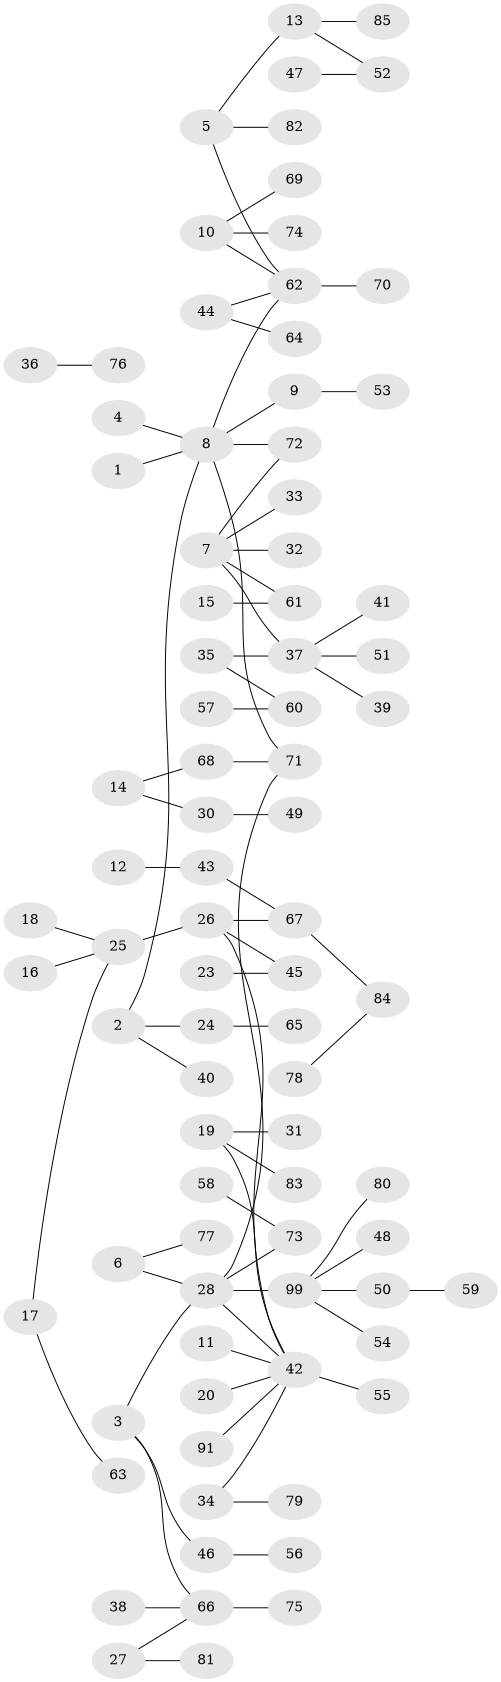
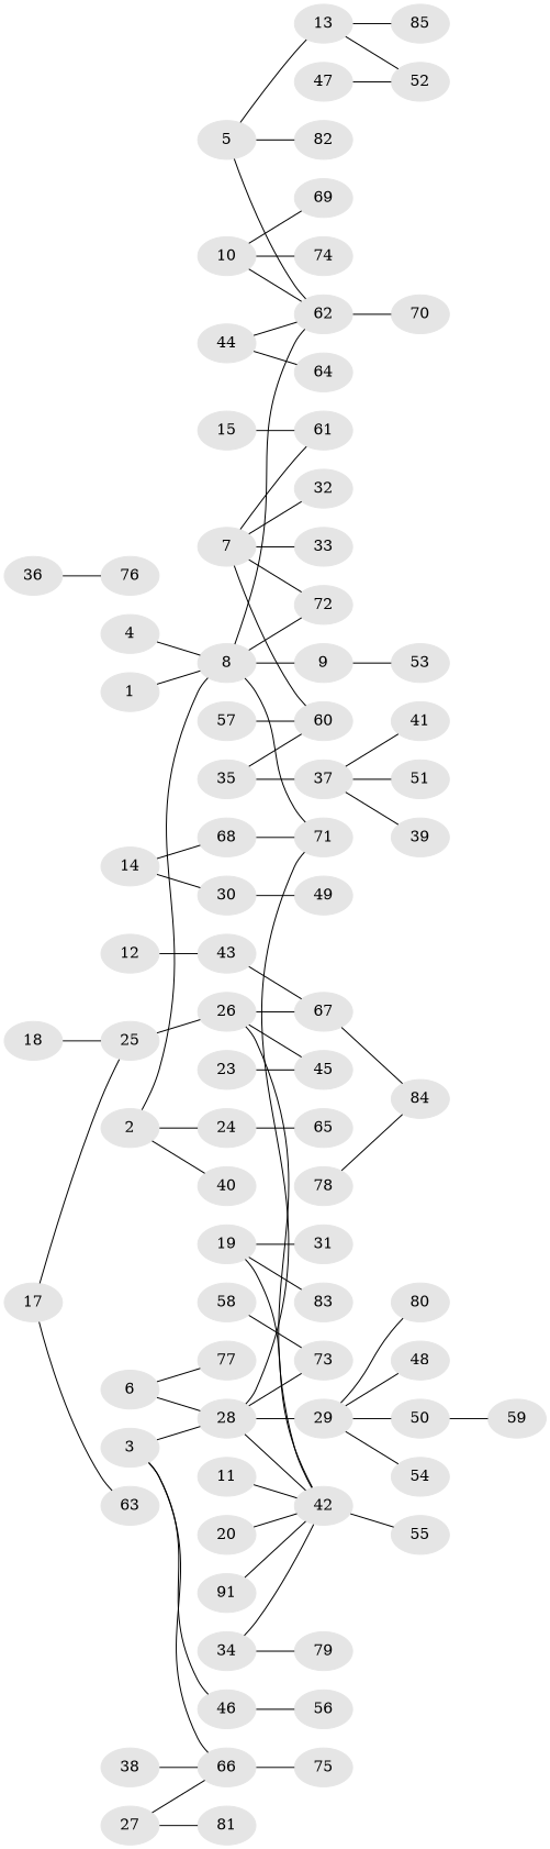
  graph {
    rankdir=LR
    node [color=gray90 style=filled]
    edge [weight=1.0]
    1
    8
    62
    72
    9
    71
    2
    24
    40
    65
    3
    28
    46
    66
    42
-   29 [label=99]
+   29
    73
    56
    75
    4
    5
    13
    82
    52
    85
    70
    6
    77
    7
    32
    33
    37
    61
    39
    41
    51
    53
    10
    69
    74
    11
    55
    12
    43
    67
    14
    30
    68
    49
    15
-   16
    25
    26
    17
    63
    18
    19
    31
    83
    20
    n61 [label=91]
    23
    45
    84
    27
    81
    48
    50
    54
    80
    59
    34
    79
    35
    60
    36
    76
    38
    44
    64
    47
    57
    58
    78
    1 -- 8
    8 -- 62
    8 -- 72
    8 -- 9
    8 -- 71
    62 -- 70
    9 -- 53
    2 -- 8
    2 -- 24
    2 -- 40
    24 -- 65
    3 -- 28
    3 -- 46
    3 -- 66
    28 -- 71
    28 -- 42
    28 -- 29
    28 -- 73
    46 -- 56
    66 -- 75
    42 -- 55
    29 -- 48
    29 -- 50
    29 -- 54
    29 -- 80
    4 -- 8
    5 -- 62
    5 -- 13
    5 -- 82
    13 -- 52
    13 -- 85
    6 -- 28
    6 -- 77
    7 -- 72
    7 -- 32
    7 -- 33
-   7 -- 37
+   7 -- 60
    7 -- 61
    37 -- 39
    37 -- 41
    37 -- 51
    10 -- 62
    10 -- 69
    10 -- 74
    11 -- 42
    12 -- 43
    43 -- 67
    67 -- 84
    14 -- 30
    14 -- 68
    30 -- 49
    68 -- 71
    15 -- 61
-   16 -- 25
    25 -- 26
    26 -- 42
    26 -- 67
    26 -- 45
    17 -- 25
    17 -- 63
    18 -- 25
    19 -- 42
    19 -- 31
    19 -- 83
    20 -- 42
    n61 -- 42
    23 -- 45
    27 -- 66
    27 -- 81
    50 -- 59
    34 -- 42
    34 -- 79
    35 -- 37
    35 -- 60
    36 -- 76
    38 -- 66
    44 -- 62
    44 -- 64
    47 -- 52
    57 -- 60
    58 -- 73
    78 -- 84
  }
